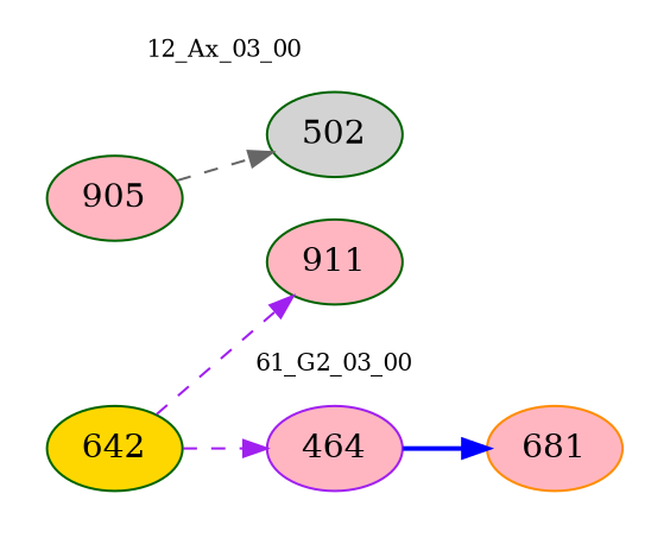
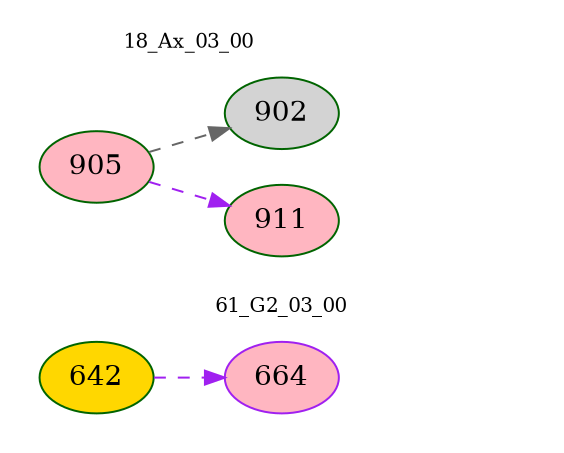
  digraph {
    rankdir=LR
    node [color=darkgreen fillcolor=lightpink style=filled]
    edge [color=purple style=dashed]
    n1 [label=905]
-   n2 [fillcolor=lightgrey label=502]
+   n2 [fillcolor=lightgrey label=902]
    n3 [label=911]
-   n4 [color=purple label=464]
+   n4 [color=purple label=664]
    n5 [fillcolor=gold label=642]
-   n6 [color=darkorange label=681]
    subgraph cluster_1 {
      color=white
      fontsize=10
-     label="12_Ax_03_00"
+     label="18_Ax_03_00"
      n1
      n2
      n3
    }
    subgraph cluster_2 {
      color=white
      fontsize=10
      label="61_G2_03_00"
      n4
      n5
-     n6
    }
    n1 -> n2 [color=gray40]
-   n5 -> n3
-   n4 -> n6 [color=blue style=bold]
+   n1 -> n3
    n5 -> n4
  }
